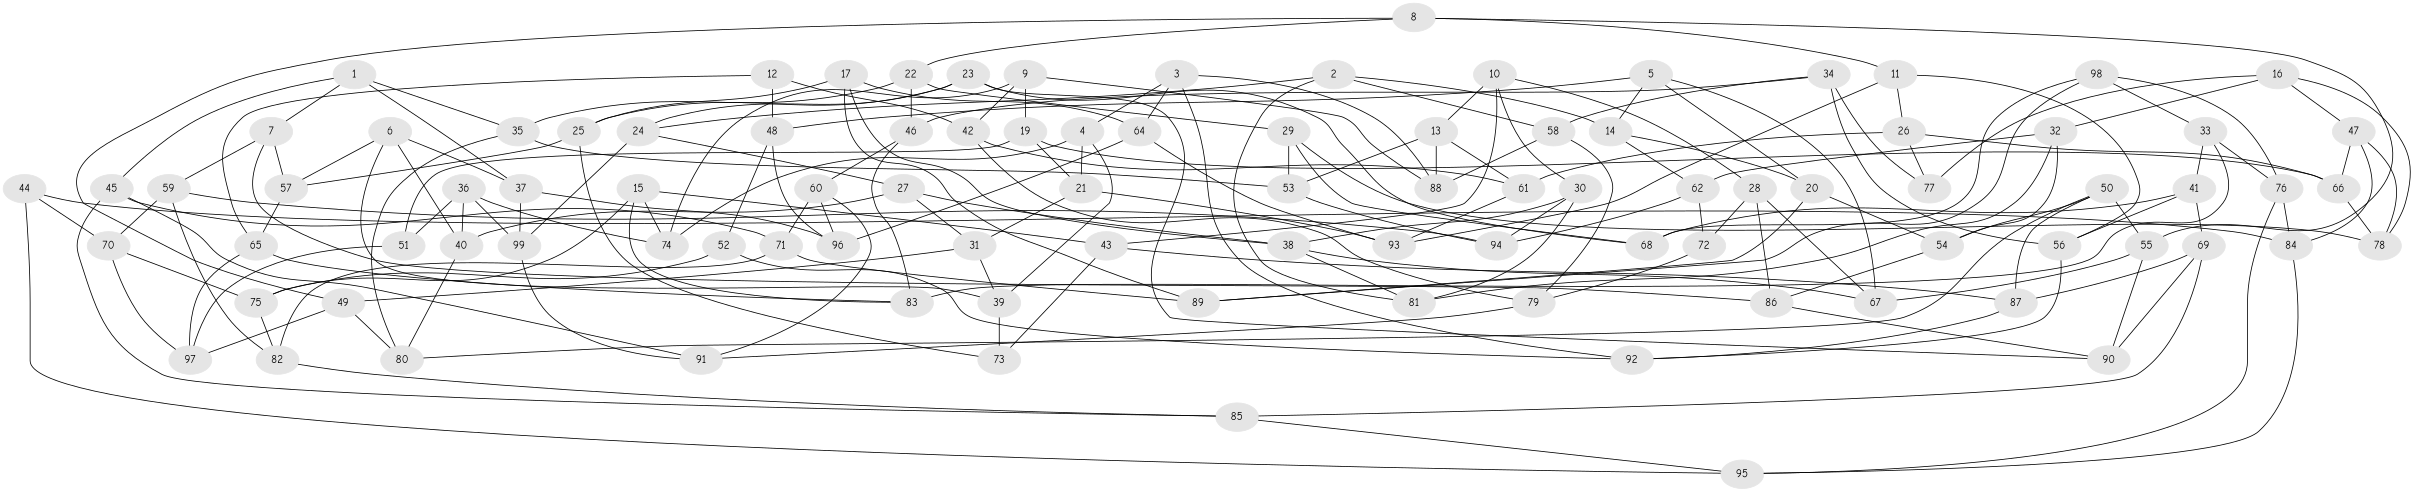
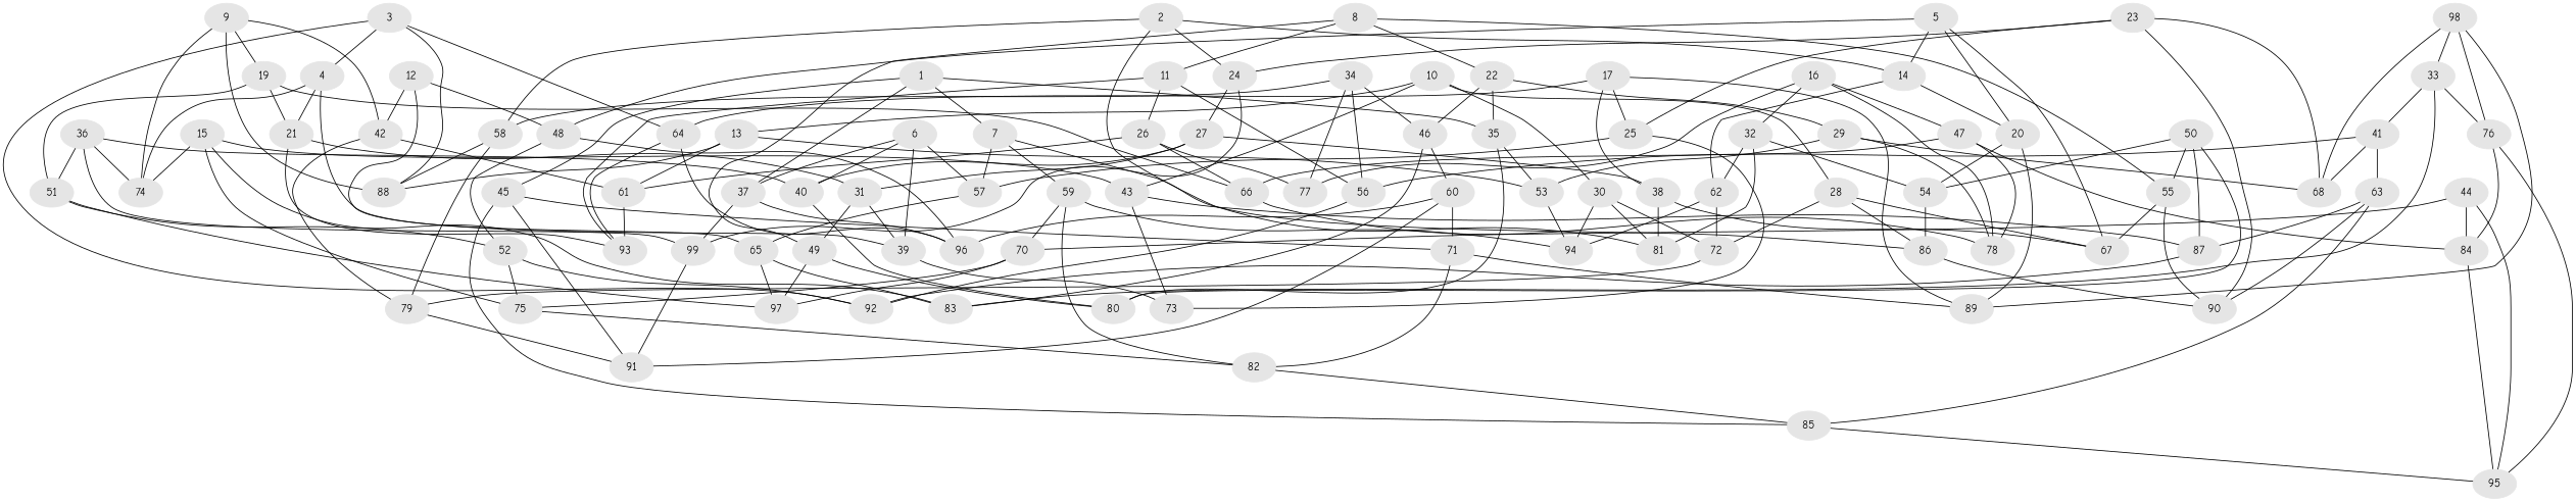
  graph {
    fontname="Comic Neue"
    node [color=gray90 fontname="Comic Neue" style=filled]
    edge [fontname="Comic Neue"]
    1
    7
    35
    37
    45
    57
    59
    86
    53
    80
    n11 [label=99]
    96
    71
    85
    91
    2
    14
    24
    58
    81
    20
    62
    27
    88
    79
    3
    4
    64
    92
    21
    39
    74
    93
    31
    73
    5
    48
    67
    89
    54
    52
    6
    40
    65
    94
    70
    82
    90
    8
    11
    22
    49
    55
    26
    56
    29
    46
    97
    9
    19
    42
    51
    66
    61
    10
    13
    28
    30
    43
    72
    87
    77
    12
    83
    15
    75
    16
    32
    47
    78
    84
    17
    25
    38
    n85 [label=98]
    33
    68
    76
    41
    95
    60
    23
-   63 [label=69]
+   63
    34
    36
    44
    50
    1 -- 7
    1 -- 35
    1 -- 37
    1 -- 45
    7 -- 57
    7 -- 59
    7 -- 86
    35 -- 53
    35 -- 80
    37 -- n11
    37 -- 96
    45 -- 71
    45 -- 85
    45 -- 91
    57 -- 65
    59 -- 94
    59 -- 70
    59 -- 82
    86 -- 90
    53 -- 94
    n11 -- 91
    71 -- 89
    71 -- 82
    85 -- 95
    2 -- 14
    2 -- 24
    2 -- 58
    2 -- 81
    14 -- 20
    14 -- 62
    24 -- n11
    24 -- 27
    58 -- 88
    58 -- 79
    20 -- 89
    20 -- 54
    62 -- 94
    62 -- 72
    27 -- 31
    27 -- 40
    27 -- 38
    79 -- 91
    3 -- 88
    3 -- 4
    3 -- 64
    3 -- 92
    4 -- 21
    4 -- 39
    4 -- 74
    64 -- 96
    64 -- 93
    21 -- 93
    21 -- 31
    39 -- 73
    31 -- 39
    31 -- 49
    5 -- 14
    5 -- 20
    5 -- 48
    5 -- 67
    48 -- 96
    48 -- 52
    54 -- 86
    52 -- 92
    52 -- 75
    6 -- 37
    6 -- 57
    6 -- 39
    6 -- 40
    40 -- 80
    65 -- 97
    65 -- 83
    70 -- 97
    70 -- 75
    82 -- 85
    8 -- 11
    8 -- 22
    8 -- 49
    8 -- 55
    11 -- 93
    11 -- 26
    11 -- 56
    22 -- 35
    22 -- 29
    22 -- 46
    49 -- 80
    49 -- 97
    55 -- 67
    55 -- 90
    26 -- 66
    26 -- 61
    26 -- 77
    56 -- 92
    29 -- 53
    29 -- 78
    29 -- 68
    46 -- 83
    46 -- 60
    9 -- 88
    9 -- 74
    9 -- 19
    9 -- 42
    19 -- 21
    19 -- 51
    19 -- 66
    42 -- 79
    42 -- 61
+   51 -- 52
    51 -- 97
    66 -- 78
    61 -- 93
    10 -- 13
    10 -- 28
    10 -- 30
    10 -- 43
    13 -- 53
    13 -- 88
    13 -- 61
    28 -- 86
    28 -- 67
    28 -- 72
    30 -- 81
    30 -- 94
-   30 -- 38
+   30 -- 72
    43 -- 73
    43 -- 87
    72 -- 79
    87 -- 92
    12 -- 48
    12 -- 65
    12 -- 42
    15 -- 74
    15 -- 43
    15 -- 83
    15 -- 75
    75 -- 82
    16 -- 77
    16 -- 32
    16 -- 47
    16 -- 78
    32 -- 81
    32 -- 62
    32 -- 54
    47 -- 66
    47 -- 78
    47 -- 84
    84 -- 95
    17 -- 64
    17 -- 89
    17 -- 25
    17 -- 38
    25 -- 57
    25 -- 73
    38 -- 81
    38 -- 67
    n85 -- 89
    n85 -- 33
    n85 -- 68
    n85 -- 76
    33 -- 83
    33 -- 76
    33 -- 41
    76 -- 84
    76 -- 95
    41 -- 56
    41 -- 68
    41 -- 63
    60 -- 96
    60 -- 71
    60 -- 91
    23 -- 24
    23 -- 90
    23 -- 25
    23 -- 68
    63 -- 85
    63 -- 90
    63 -- 87
    34 -- 58
    34 -- 56
    34 -- 46
    34 -- 77
    36 -- n11
    36 -- 74
    36 -- 40
    36 -- 51
    44 -- 70
    44 -- 84
    44 -- 95
    50 -- 80
    50 -- 54
    50 -- 55
    50 -- 87
  }
